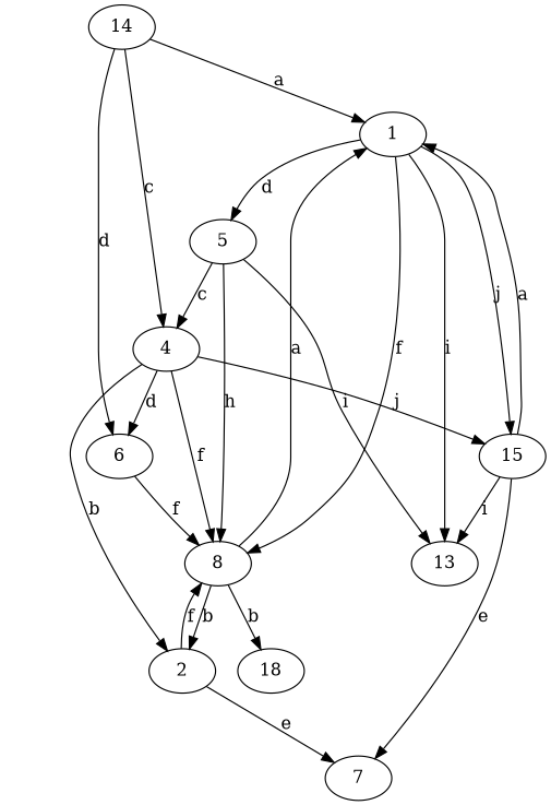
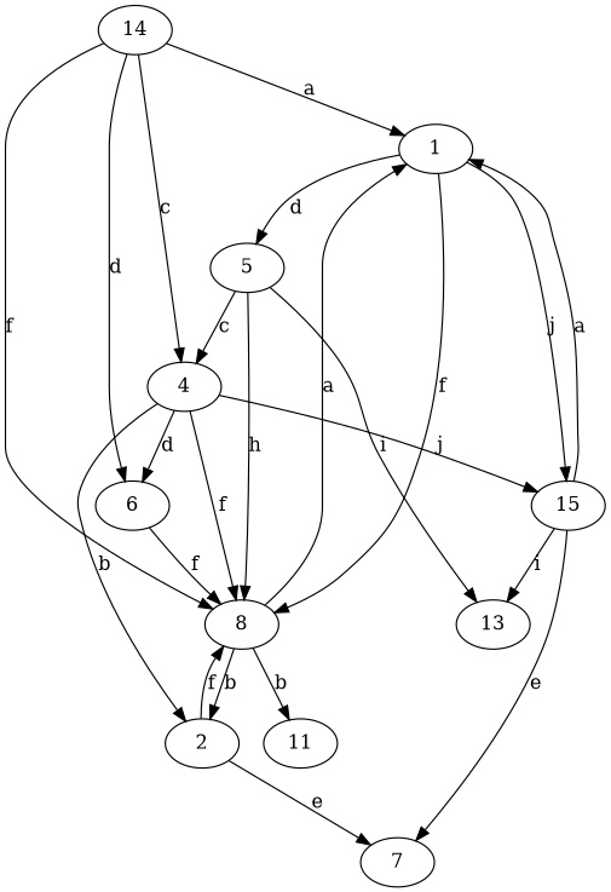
  strict digraph {
    1
    5
    8
    13
    15
    4
    2
-   11 [label=18]
+   11
    7
    6
    14
    1 -> 5 [label=d]
    1 -> 8 [label=f]
-   1 -> 13 [label=i]
    1 -> 15 [label=j]
    5 -> 8 [label=h]
    5 -> 13 [label=i]
    5 -> 4 [label=c]
    8 -> 1 [label=a]
    8 -> 2 [label=b]
    8 -> 11 [label=b]
    15 -> 1 [label=a]
    15 -> 13 [label=i]
    15 -> 7 [label=e]
    4 -> 8 [label=f]
    4 -> 15 [label=j]
    4 -> 2 [label=b]
    4 -> 6 [label=d]
    2 -> 8 [label=f]
    2 -> 7 [label=e]
    6 -> 8 [label=f]
    14 -> 1 [label=a]
+   14 -> 8 [label=f]
    14 -> 4 [label=c]
    14 -> 6 [label=d]
  }
